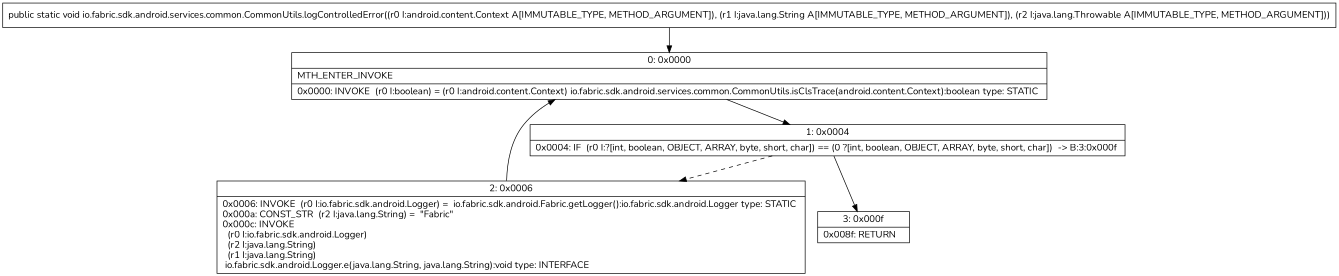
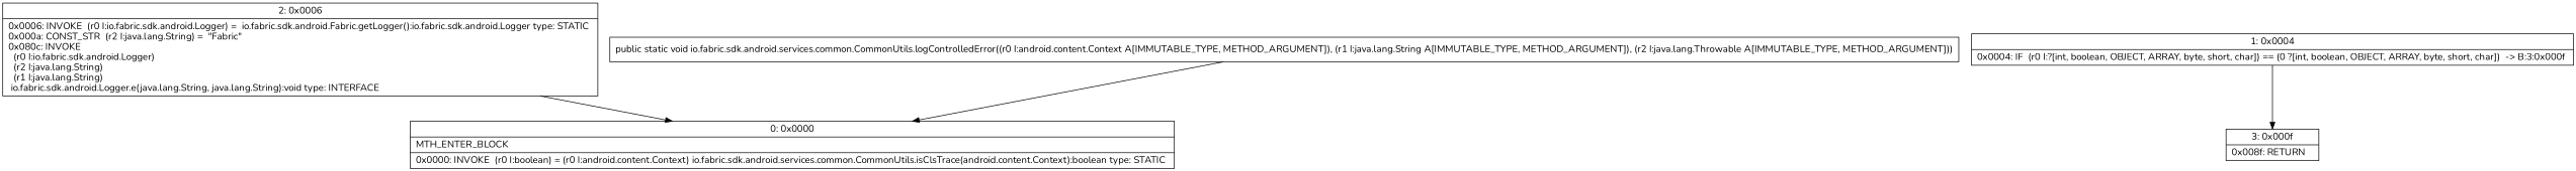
  digraph {
    fontname=Nunito
    node [fontname=Nunito shape=record]
    edge [fontname=Nunito]
-   n1 [label="{0\:\ 0x0000|MTH_ENTER_INVOKE\l|0x0000: INVOKE  (r0 I:boolean) = (r0 I:android.content.Context) io.fabric.sdk.android.services.common.CommonUtils.isClsTrace(android.content.Context):boolean type: STATIC \l}"]
+   n1 [label="{0\:\ 0x0000|MTH_ENTER_BLOCK\l|0x0000: INVOKE  (r0 I:boolean) = (r0 I:android.content.Context) io.fabric.sdk.android.services.common.CommonUtils.isClsTrace(android.content.Context):boolean type: STATIC \l}"]
    n2 [label="{1\:\ 0x0004|0x0004: IF  (r0 I:?[int, boolean, OBJECT, ARRAY, byte, short, char]) == (0 ?[int, boolean, OBJECT, ARRAY, byte, short, char])  \-\> B:3:0x000f \l}"]
-   n3 [label="{2\:\ 0x0006|0x0006: INVOKE  (r0 I:io.fabric.sdk.android.Logger) =  io.fabric.sdk.android.Fabric.getLogger():io.fabric.sdk.android.Logger type: STATIC \l0x000a: CONST_STR  (r2 I:java.lang.String) =  \"Fabric\" \l0x000c: INVOKE  \l  (r0 I:io.fabric.sdk.android.Logger)\l  (r2 I:java.lang.String)\l  (r1 I:java.lang.String)\l io.fabric.sdk.android.Logger.e(java.lang.String, java.lang.String):void type: INTERFACE \l}"]
+   n3 [label="{2\:\ 0x0006|0x0006: INVOKE  (r0 I:io.fabric.sdk.android.Logger) =  io.fabric.sdk.android.Fabric.getLogger():io.fabric.sdk.android.Logger type: STATIC \l0x000a: CONST_STR  (r2 I:java.lang.String) =  \"Fabric\" \l0x080c: INVOKE  \l  (r0 I:io.fabric.sdk.android.Logger)\l  (r2 I:java.lang.String)\l  (r1 I:java.lang.String)\l io.fabric.sdk.android.Logger.e(java.lang.String, java.lang.String):void type: INTERFACE \l}"]
    n4 [label="{3\:\ 0x000f|0x008f: RETURN   \l}"]
    n5 [label="{public static void io.fabric.sdk.android.services.common.CommonUtils.logControlledError((r0 I:android.content.Context A[IMMUTABLE_TYPE, METHOD_ARGUMENT]), (r1 I:java.lang.String A[IMMUTABLE_TYPE, METHOD_ARGUMENT]), (r2 I:java.lang.Throwable A[IMMUTABLE_TYPE, METHOD_ARGUMENT])) }"]
-   n1 -> n2
-   n2 -> n3 [style=dashed]
    n2 -> n4
    n3 -> n1
    n5 -> n1
  }
